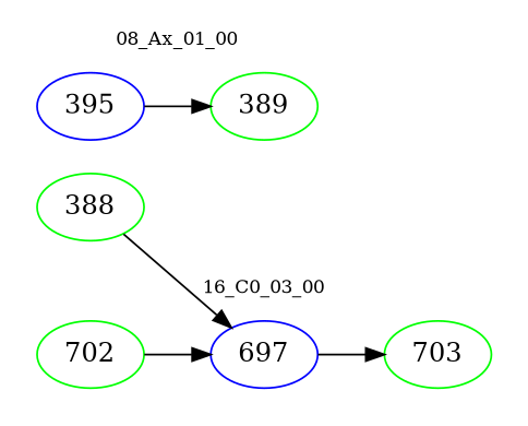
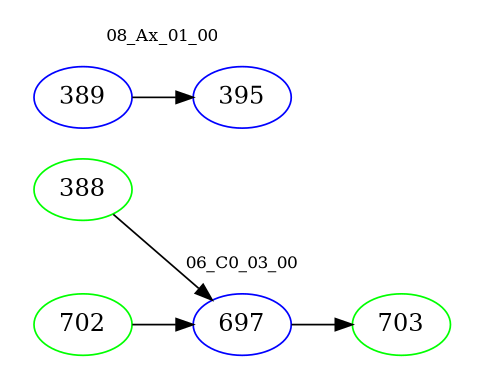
  digraph {
    rankdir=LR
    node [color=green]
    edge [color=black]
    n1 [label=388]
    n2 [color=blue label=395]
-   n3 [label=389]
+   n3 [color=blue label=389]
    n4 [label=702]
    n5 [color=blue label=697]
    n6 [label=703]
    subgraph cluster_1 {
      color=white
      fontsize=10
      label="08_Ax_01_00"
      n1
      n2
      n3
    }
    subgraph cluster_2 {
      color=white
      fontsize=10
-     label="16_C0_03_00"
+     label="06_C0_03_00"
      n4
      n5
      n6
    }
    n1 -> n5
-   n2 -> n3
+   n3 -> n2
    n4 -> n5
    n5 -> n6
  }
